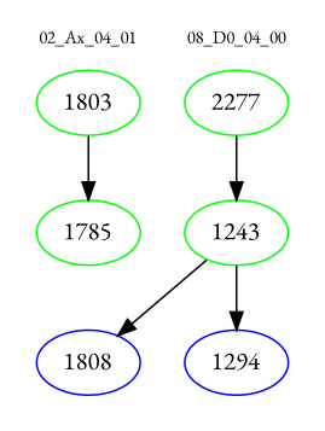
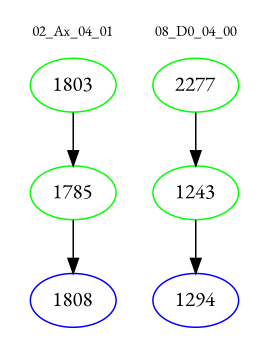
  digraph {
    fontname="EB Garamond"
    node [color=green fontname="EB Garamond"]
    edge [color=black fontname="EB Garamond"]
    n1 [label=1803]
    n2 [label=1785]
    n3 [color=blue label=1808]
    n4 [label=2277]
    n5 [label=1243]
    n6 [color=blue label=1294]
    subgraph cluster_1 {
      color=white
      fontsize=10
      label="02_Ax_04_01"
      n1
      n2
      n3
    }
    subgraph cluster_2 {
      color=white
      fontsize=10
      label="08_D0_04_00"
      n4
      n5
      n6
    }
    n1 -> n2
-   n5 -> n3
+   n2 -> n3
    n4 -> n5
    n5 -> n6
  }
